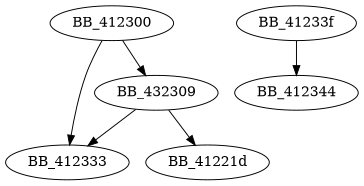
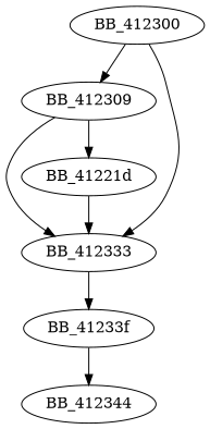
  digraph {
    BB_412300
-   BB_412309 [label=BB_432309]
+   BB_412309
    BB_412333
    n4 [label=BB_41221d]
    BB_41233f
    BB_412344
    BB_412300 -> BB_412309
    BB_412300 -> BB_412333
    BB_412309 -> BB_412333
    BB_412309 -> n4
+   BB_412333 -> BB_41233f
+   n4 -> BB_412333
    BB_41233f -> BB_412344
  }
